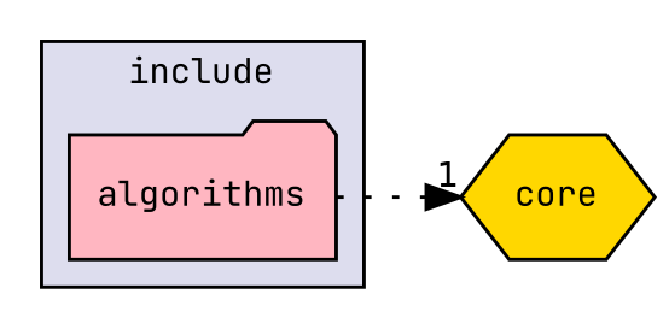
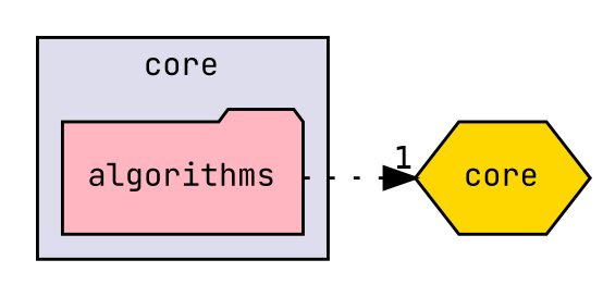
  digraph {
    compound=true
    rankdir=LR
    fontname="JetBrains Mono"
    node [fontname="JetBrains Mono" fontsize=10 style=filled]
    n1 [fillcolor=lightpink label=algorithms pencolor=black shape=folder]
    n2 [label=core shape=hexagon fillcolor=gold]
    subgraph cluster_1 {
      bgcolor="#ddddee"
      fontsize=10
-     label=include
+     label=core
      pencolor=black
      n1
    }
    n1 -> n2 [headlabel=1 labeldistance=1.5 labelfontname=Helvetica labelfontsize=10 style=dotted fontname="JetBrains Mono"]
  }
